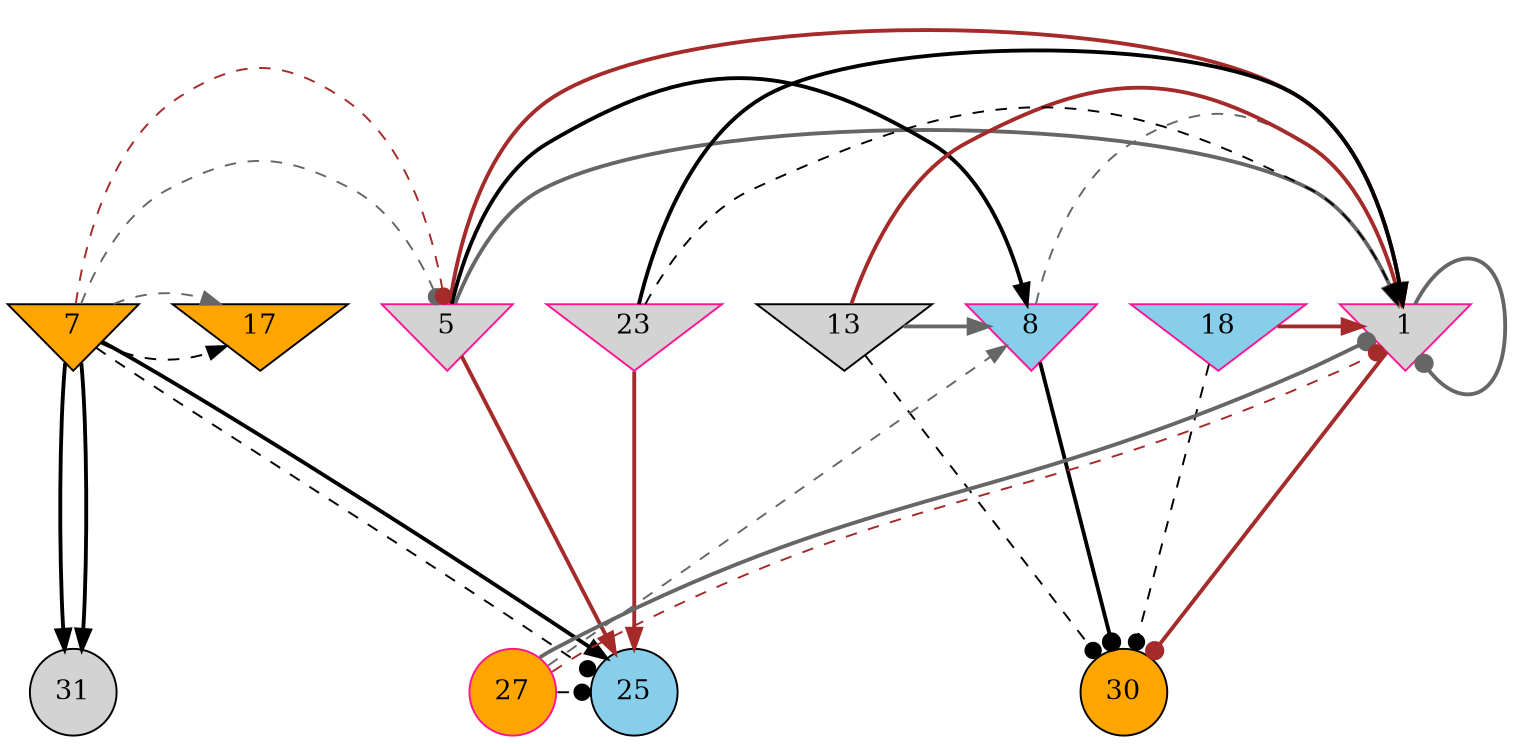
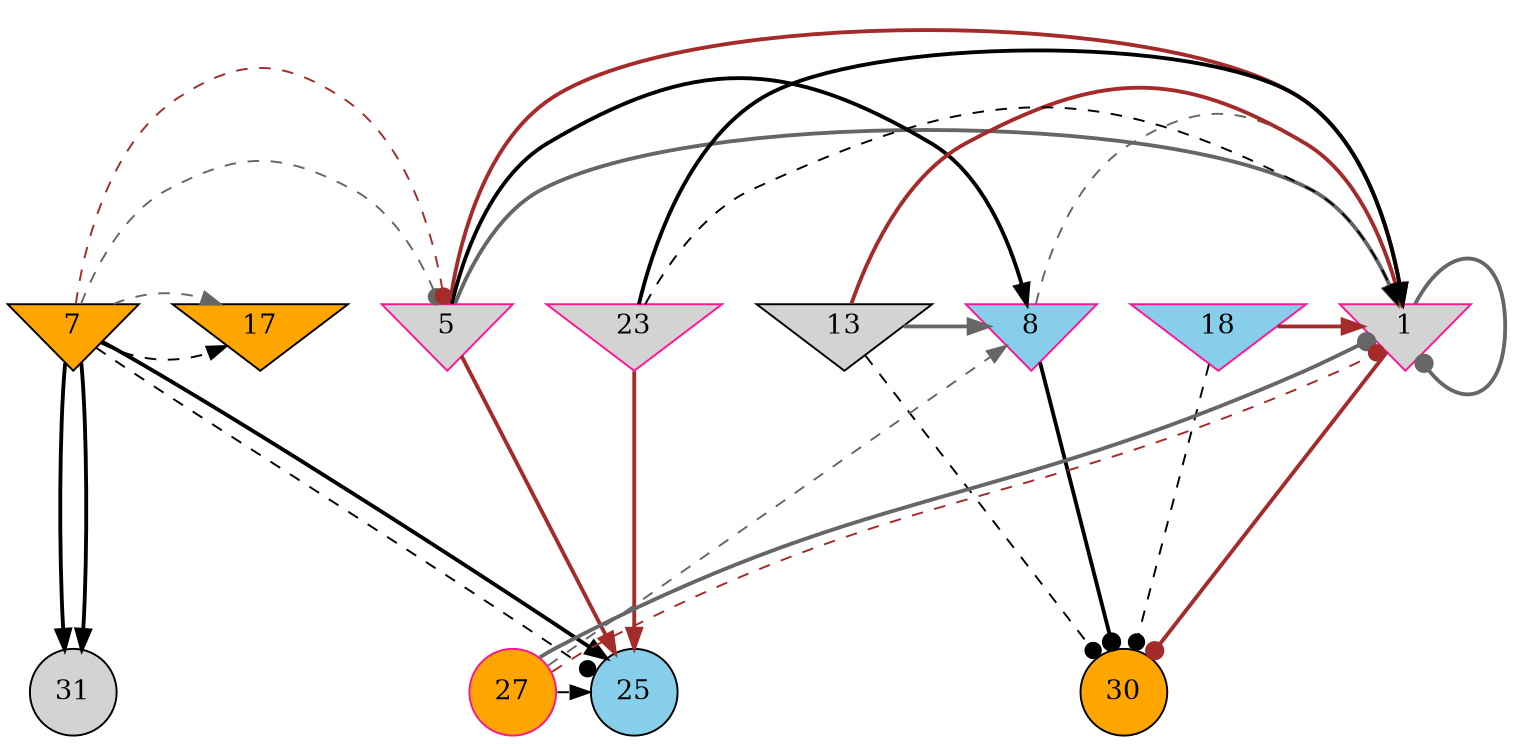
  digraph {
    ranksep=2.0
    node [color=deeppink fillcolor=lightgrey shape=invtriangle style=filled]
    edge [arrowhead=normal color=black style=bold]
    1
    5
    7 [color=black fillcolor=orange]
    8 [fillcolor=skyblue]
    13 [color=black]
    17 [color=black fillcolor=orange]
    18 [fillcolor=skyblue]
    23
    25 [color=black fillcolor=skyblue shape=circle]
    27 [fillcolor=orange shape=circle]
    30 [color=black fillcolor=orange shape=circle]
    31 [color=black shape=circle]
    subgraph sub_1 {
      rank=same
      1
      5
      7
      8
      13
      17
      18
      23
    }
    subgraph sub_2 {
      rank=same
      25
      27
    }
    subgraph sub_3 {
      rank=same
      30
      31
    }
    1 -> 1 [arrowhead=dot color=gray40]
    1 -> 30 [arrowhead=dot color=brown]
    5 -> 1 [color=gray40]
    5 -> 1 [color=brown]
    5 -> 8
    5 -> 25 [color=brown]
    7 -> 5 [arrowhead=dot color=gray40 style=dashed]
    7 -> 5 [arrowhead=dot color=brown style=dashed]
    7 -> 17 [style=dashed]
    7 -> 17 [color=gray40 style=dashed]
    7 -> 25 [arrowhead=dot style=dashed]
    7 -> 25
    7 -> 31
    7 -> 31
    8 -> 1 [color=gray40 style=dashed]
    8 -> 30 [arrowhead=dot]
    13 -> 1 [color=brown]
    13 -> 8 [color=gray40]
    13 -> 30 [arrowhead=dot style=dashed]
    18 -> 1 [color=brown]
    18 -> 30 [arrowhead=dot style=dashed]
    23 -> 1 [style=dashed]
    23 -> 1
    23 -> 25 [color=brown]
    27 -> 1 [arrowhead=dot color=gray40]
    27 -> 1 [arrowhead=dot color=brown style=dashed]
    27 -> 8 [color=gray40 style=dashed]
-   27 -> 25 [arrowhead=dot style=dashed]
+   27 -> 25 [style=dashed]
  }
